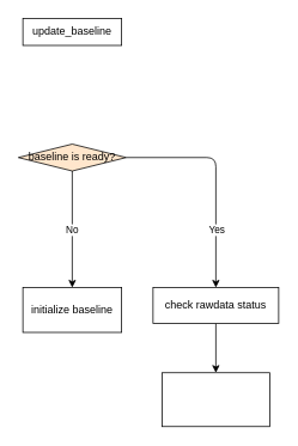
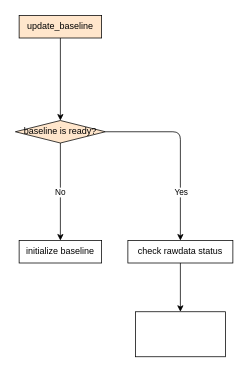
  <mxCell id="0" />
  <mxCell id="1" parent="0" />
- <mxCell id="3" value="update_baseline" style="rounded=0;whiteSpace=wrap;html=1;" parent="1" vertex="1"><mxGeometry x="25" y="20" width="110" height="30" as="geometry" /></mxCell>
+ <mxCell id="2" value="" style="edgeStyle=none;html=1;" parent="1" source="3" target="8" edge="1"><mxGeometry relative="1" as="geometry" /></mxCell>
+ <mxCell id="3" value="update_baseline" style="rounded=0;whiteSpace=wrap;html=1;fillColor=#ffe6cc;" parent="1" vertex="1"><mxGeometry x="25" y="20" width="110" height="30" as="geometry" /></mxCell>
  <mxCell id="4" value="" style="edgeStyle=none;html=1;" parent="1" source="8" target="9" edge="1"><mxGeometry relative="1" as="geometry" /></mxCell>
  <mxCell id="5" value="No" style="edgeLabel;html=1;align=center;verticalAlign=middle;resizable=0;points=[];" parent="4" vertex="1" connectable="0"><mxGeometry x="0.304" y="1" width="40" height="30" relative="1" as="geometry"><mxPoint x="-21" y="-34" as="offset" /></mxGeometry></mxCell>
  <mxCell id="6" value="" style="edgeStyle=none;html=1;exitX=1;exitY=0.5;exitDx=0;exitDy=0;" parent="1" source="8" target="11" edge="1"><mxGeometry relative="1" as="geometry"><Array as="points"><mxPoint x="240" y="175" /></Array></mxGeometry></mxCell>
  <mxCell id="7" value="Yes" style="edgeLabel;html=1;align=center;verticalAlign=middle;resizable=0;points=[];" parent="6" vertex="1" connectable="0"><mxGeometry x="0.223" relative="1" as="geometry"><mxPoint y="30" as="offset" /></mxGeometry></mxCell>
  <mxCell id="8" value="baseline is ready?" style="rhombus;whiteSpace=wrap;html=1;rounded=0;fillColor=#ffe6cc;" parent="1" vertex="1"><mxGeometry x="20" y="160" width="120" height="30" as="geometry" /></mxCell>
- <mxCell id="9" value="initialize baseline" style="whiteSpace=wrap;html=1;rounded=0;" parent="1" vertex="1"><mxGeometry x="25" y="320" width="110" height="50" as="geometry" /></mxCell>
+ <mxCell id="9" value="initialize baseline" style="whiteSpace=wrap;html=1;rounded=0;" parent="1" vertex="1"><mxGeometry x="25" y="320" width="110" height="30" as="geometry" /></mxCell>
  <mxCell id="10" value="" style="edgeStyle=none;html=1;" parent="1" source="11" target="12" edge="1"><mxGeometry relative="1" as="geometry" /></mxCell>
- <mxCell id="11" value="check rawdata status" style="whiteSpace=wrap;html=1;rounded=0;" parent="1" vertex="1"><mxGeometry x="170" y="320" width="140" height="40" as="geometry" /></mxCell>
+ <mxCell id="11" value="check rawdata status" style="whiteSpace=wrap;html=1;rounded=0;" parent="1" vertex="1"><mxGeometry x="170" y="320" width="140" height="30" as="geometry" /></mxCell>
  <mxCell id="12" value="" style="whiteSpace=wrap;html=1;rounded=0;" parent="1" vertex="1"><mxGeometry x="180" y="415" width="120" height="60" as="geometry" /></mxCell>
